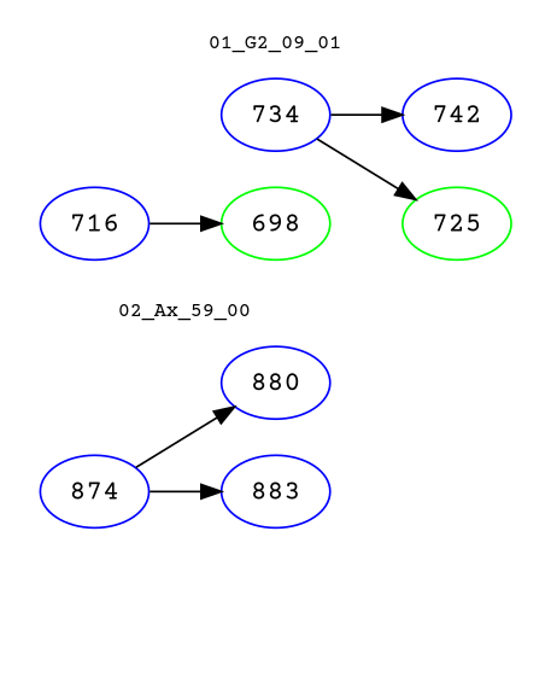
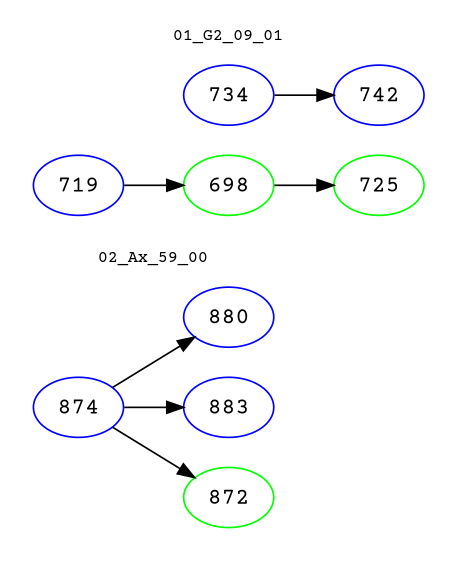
  digraph {
    fontname="Courier Prime"
    rankdir=LR
    node [color=blue fontname="Courier Prime"]
    edge [color=black fontname="Courier Prime"]
    n1 [label=874]
+   n2 [color=green label=872]
    n3 [label=883]
    n4 [label=880]
    n5 [label=734]
-   n6 [label=716]
+   n6 [label=719]
    n7 [label=742]
    n8 [color=green label=725]
    n9 [color=green label=698]
    subgraph cluster_1 {
      color=white
      fontsize=10
      label="02_Ax_59_00"
      n1
+     n2
      n3
      n4
    }
    subgraph cluster_2 {
      color=white
      fontsize=10
      label="01_G2_09_01"
      n5
      n6
      n7
      n8
      n9
    }
+   n1 -> n2
    n1 -> n3
    n1 -> n4
    n5 -> n7
-   n5 -> n8
+   n9 -> n8
    n6 -> n9
  }
